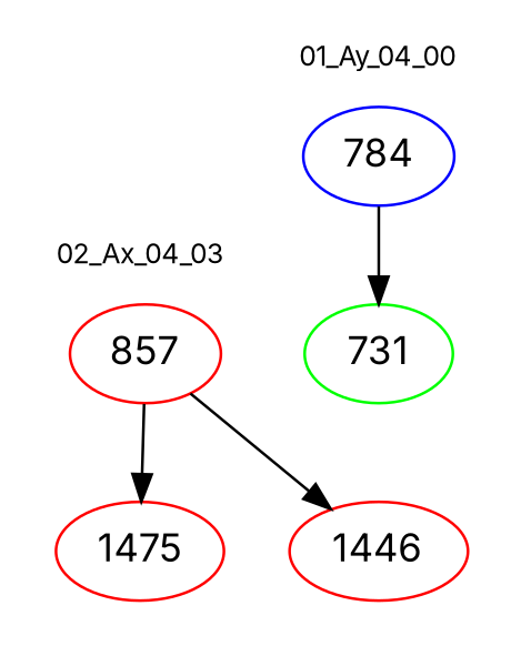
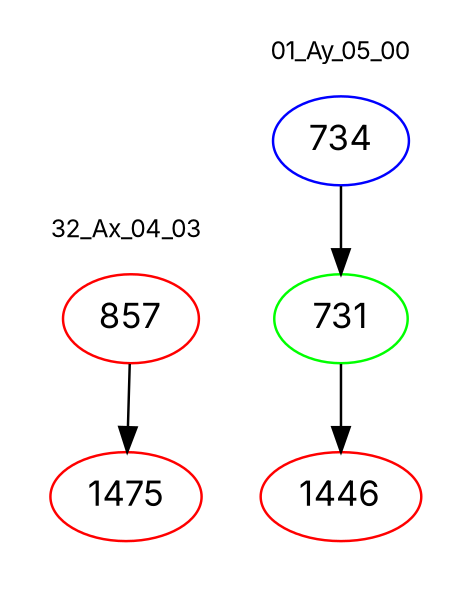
  digraph {
    fontname=Inter
    node [color=red fontname=Inter]
    edge [color=black fontname=Inter]
    n1 [label=857]
    n2 [label=1475]
-   n3 [color=blue label=784]
+   n3 [color=blue label=734]
    n4 [color=green label=731]
    n5 [label=1446]
    subgraph cluster_1 {
      color=white
      fontsize=10
-     label="02_Ax_04_03"
+     label="32_Ax_04_03"
      n1
      n2
    }
    subgraph cluster_2 {
      color=white
      fontsize=10
-     label="01_Ay_04_00"
+     label="01_Ay_05_00"
      n3
      n4
      n5
    }
    n1 -> n2
    n3 -> n4
-   n1 -> n5
+   n4 -> n5
  }
